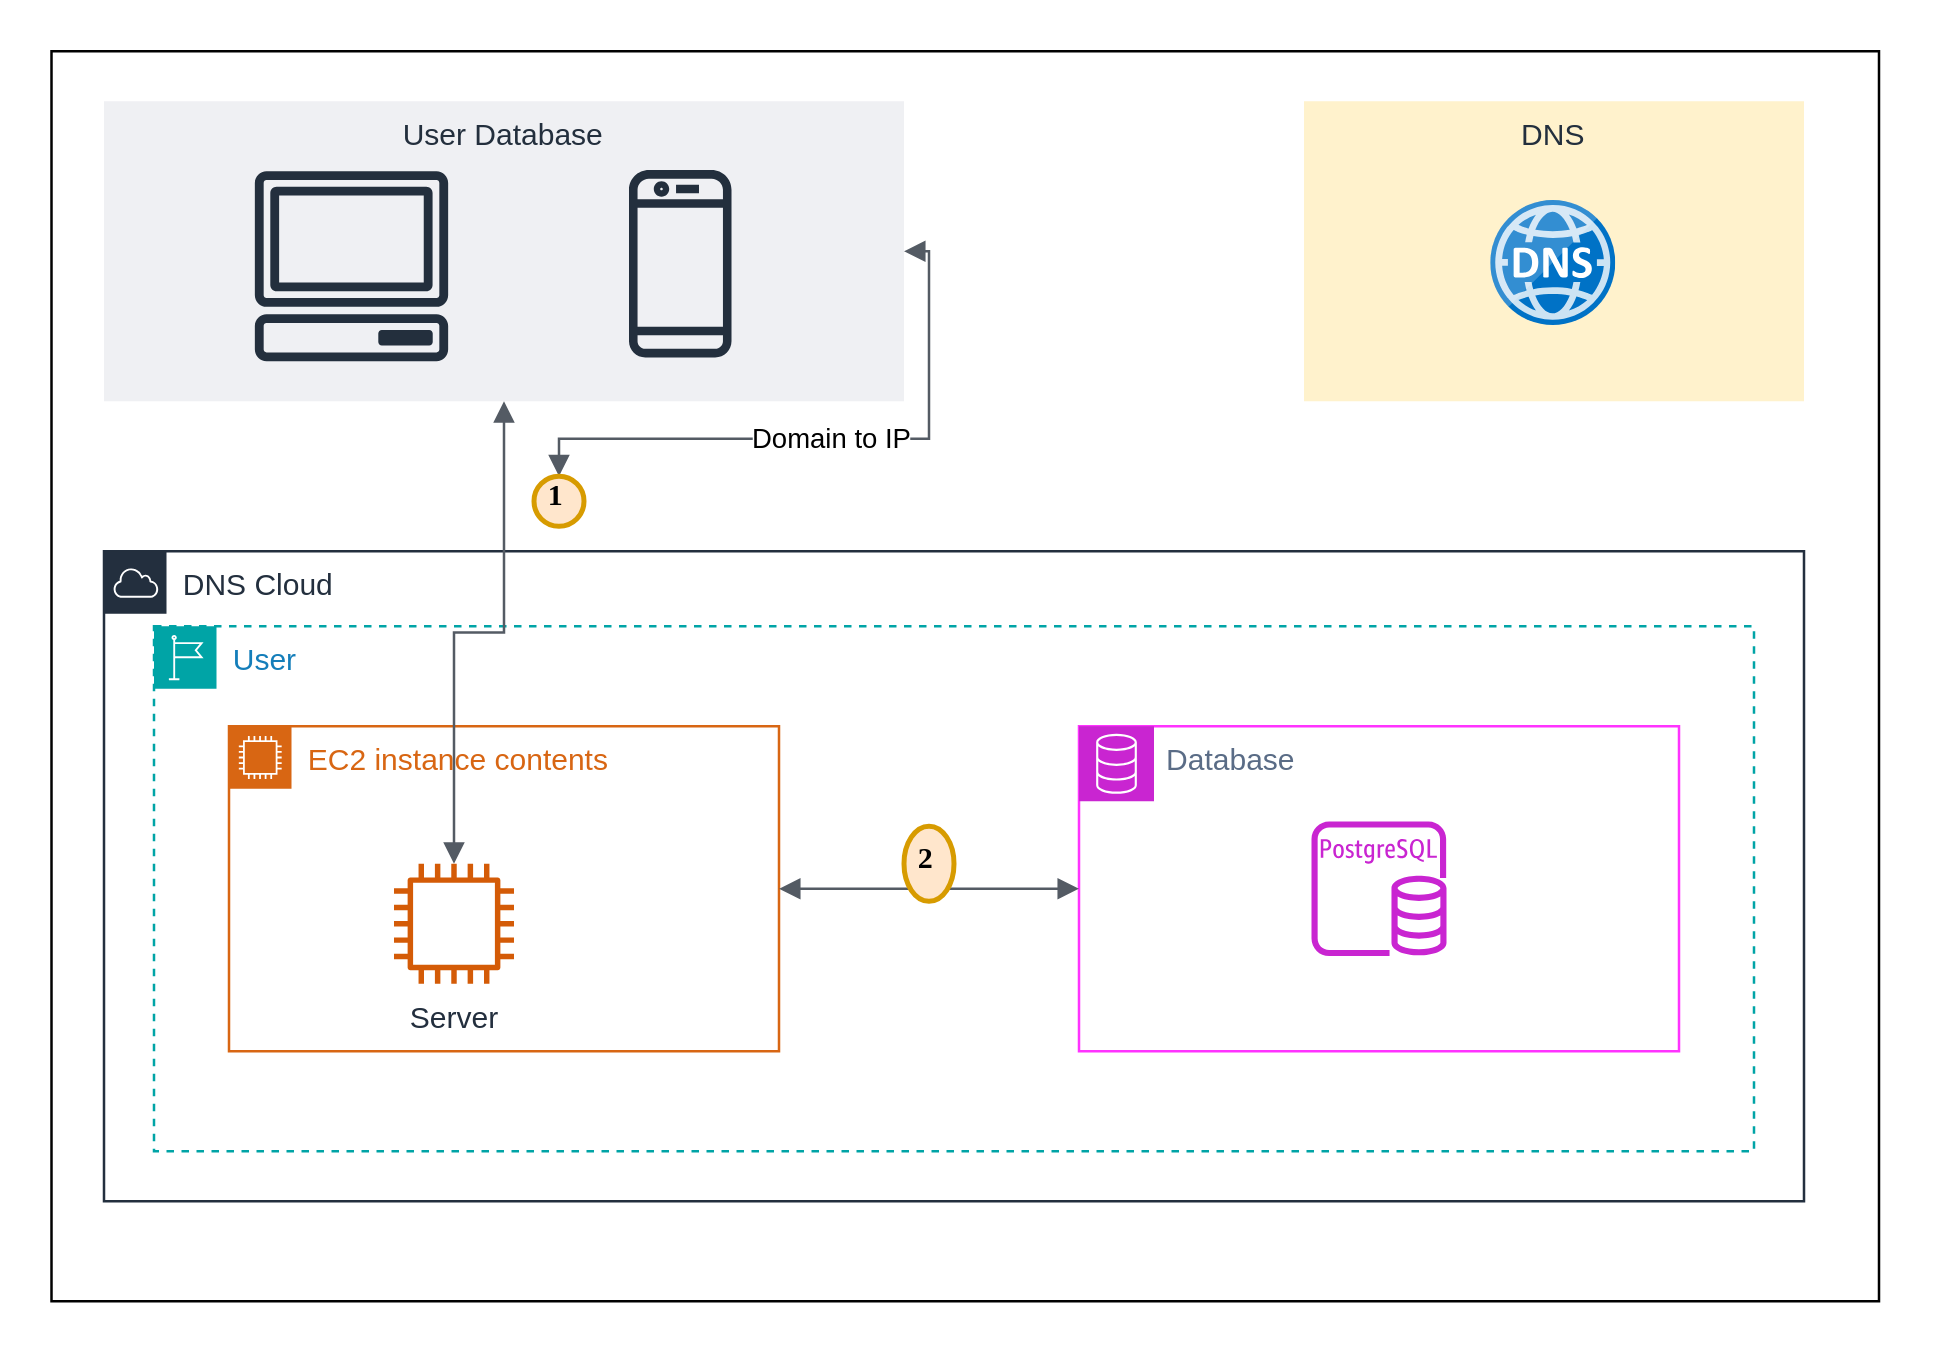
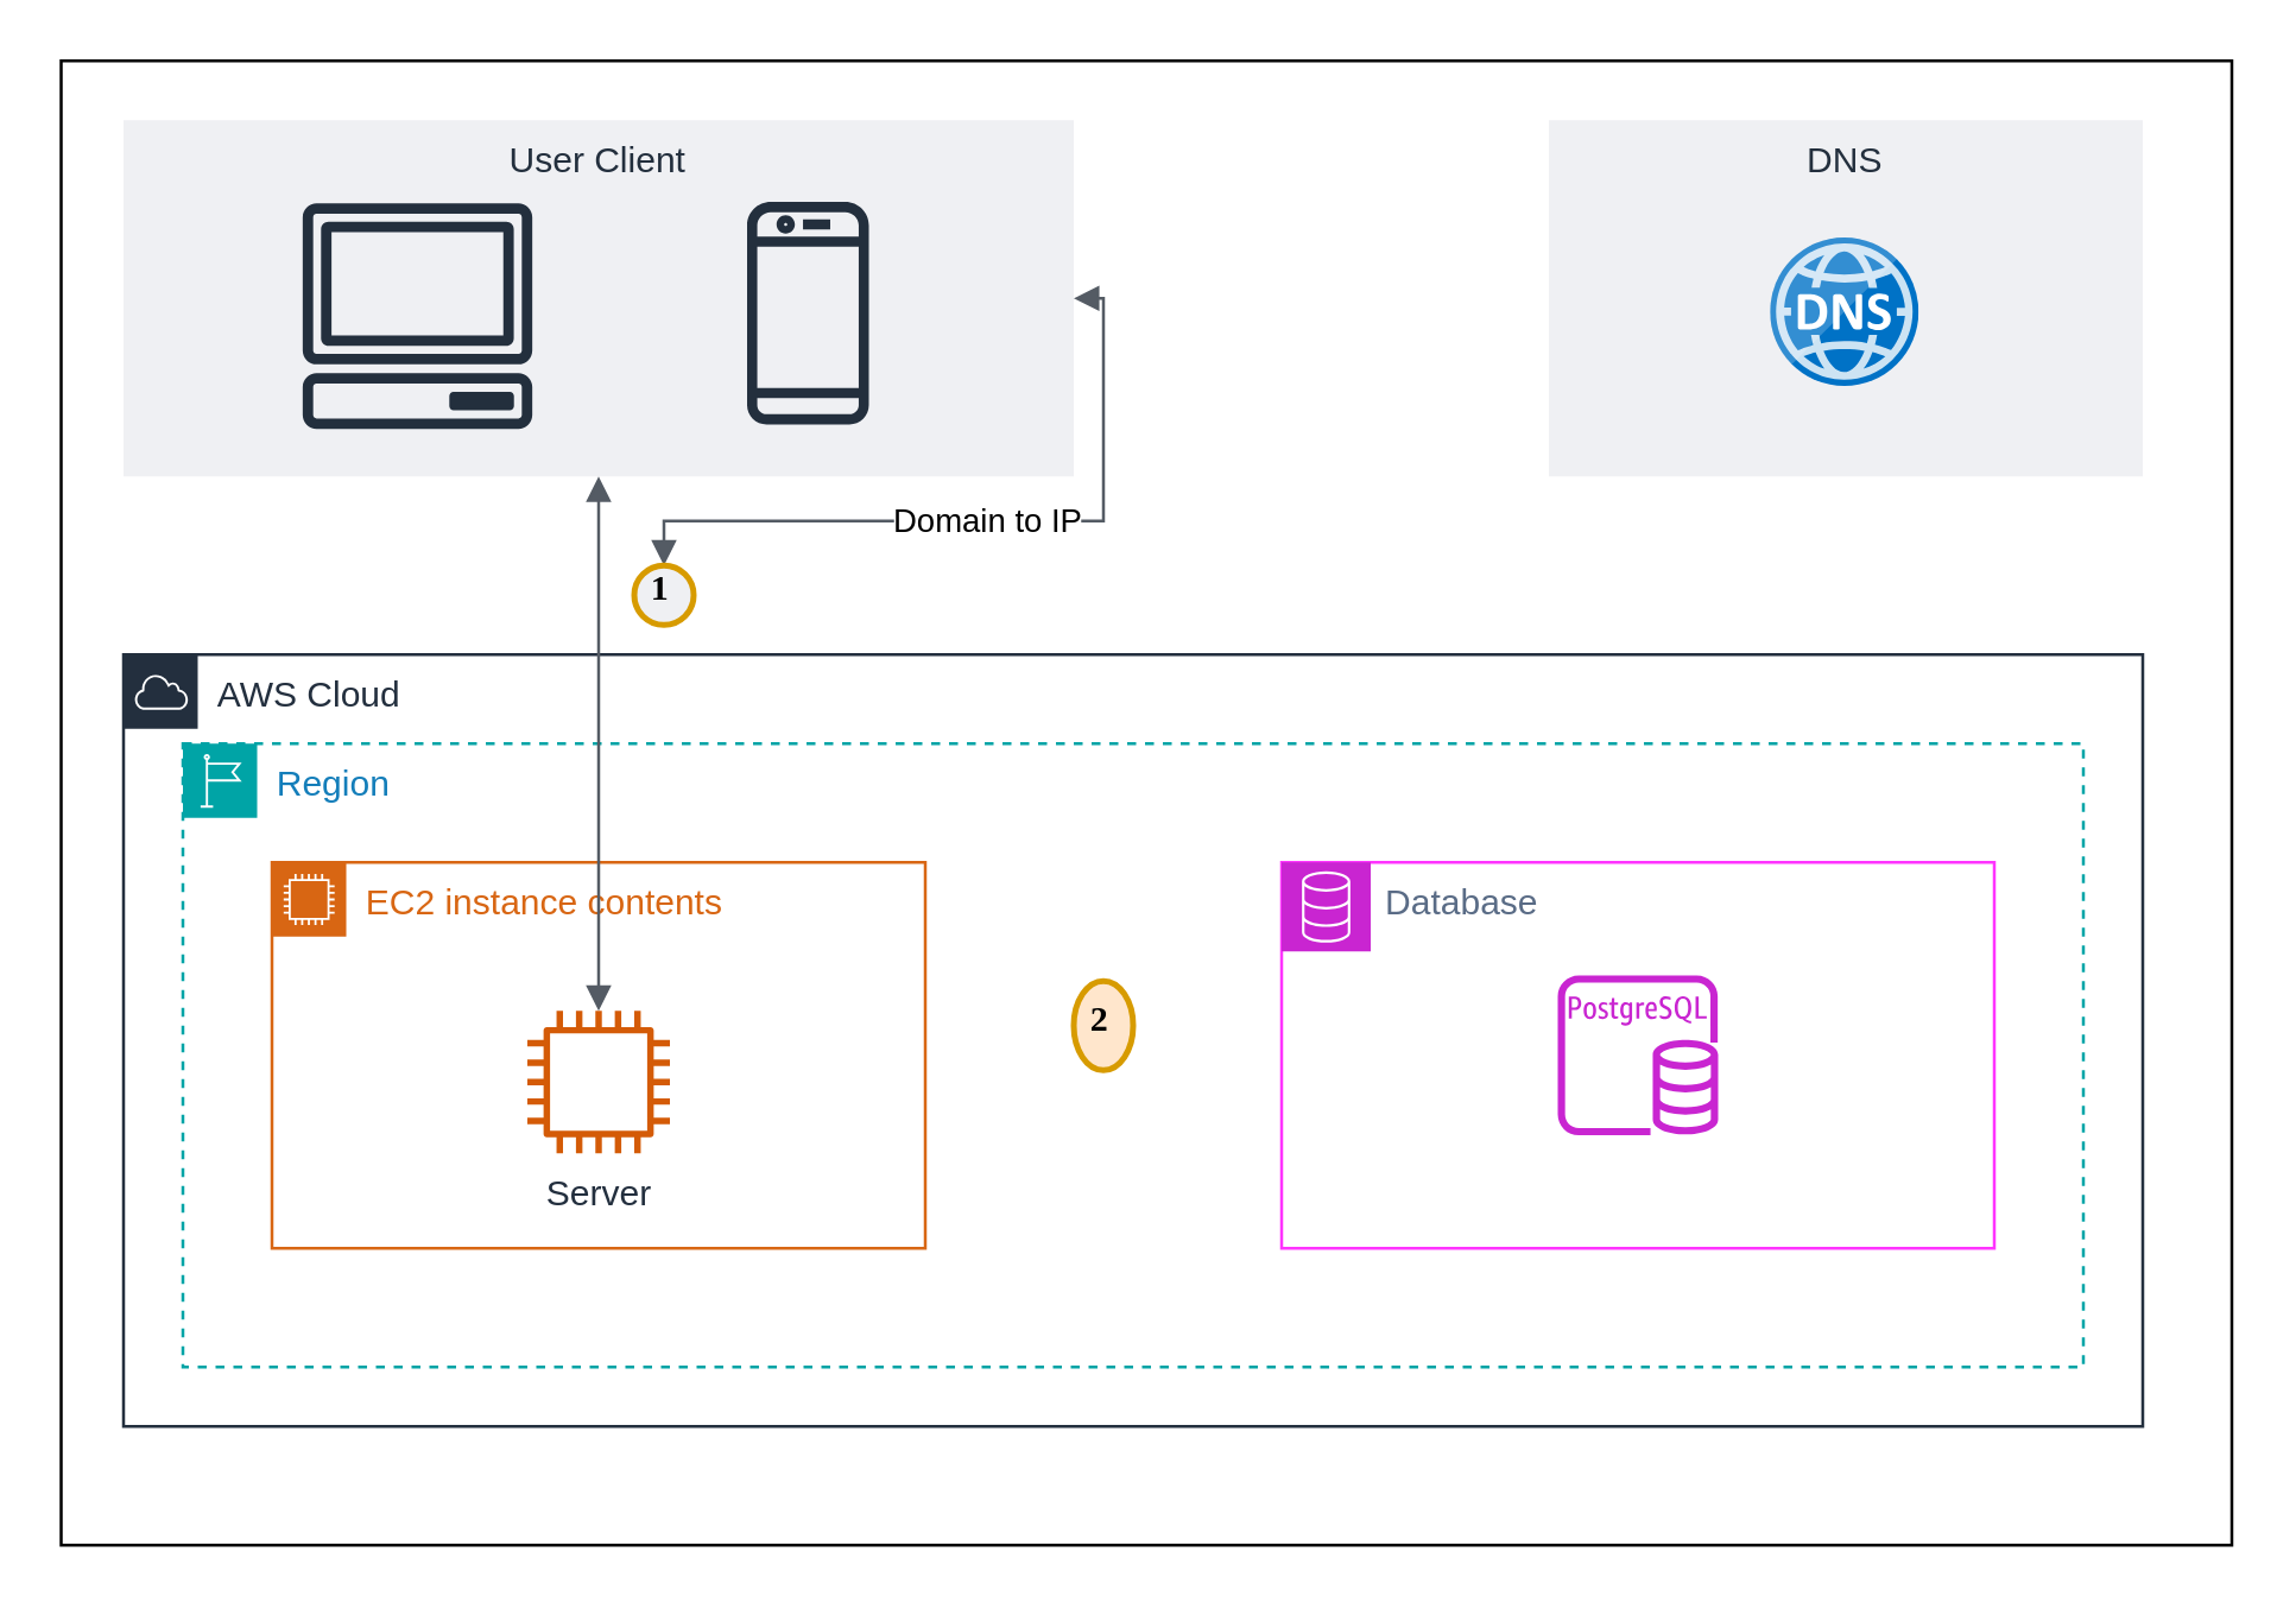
  <mxCell id="0" />
  <mxCell id="1" parent="0" />
- <mxCell id="2" value="User Database" style="fillColor=#EFF0F3;strokeColor=none;dashed=0;verticalAlign=top;fontStyle=0;fontColor=#232F3D;whiteSpace=wrap;html=1;" parent="1" vertex="1"><mxGeometry x="41" y="40" width="320" height="120" as="geometry" /></mxCell>
- <mxCell id="3" value="DNS" style="fillColor=#fff2cc;strokeColor=none;dashed=0;verticalAlign=top;fontStyle=0;fontColor=#232F3D;whiteSpace=wrap;html=1;" parent="1" vertex="1"><mxGeometry x="521" y="40" width="200" height="120" as="geometry" /></mxCell>
+ <mxCell id="2" value="User Client" style="fillColor=#EFF0F3;strokeColor=none;dashed=0;verticalAlign=top;fontStyle=0;fontColor=#232F3D;whiteSpace=wrap;html=1;" parent="1" vertex="1"><mxGeometry x="41" y="40" width="320" height="120" as="geometry" /></mxCell>
+ <mxCell id="3" value="DNS" style="fillColor=#EFF0F3;strokeColor=none;dashed=0;verticalAlign=top;fontStyle=0;fontColor=#232F3D;whiteSpace=wrap;html=1;" parent="1" vertex="1"><mxGeometry x="521" y="40" width="200" height="120" as="geometry" /></mxCell>
  <mxCell id="4" value="" style="image;sketch=0;aspect=fixed;html=1;points=[];align=center;fontSize=12;image=img/lib/mscae/DNS.svg;" parent="1" vertex="1"><mxGeometry x="596" y="80" width="50" height="50" as="geometry" /></mxCell>
  <mxCell id="5" value="" style="sketch=0;outlineConnect=0;fontColor=#232F3E;gradientColor=none;fillColor=#232F3D;strokeColor=none;dashed=0;verticalLabelPosition=bottom;verticalAlign=top;align=center;html=1;fontSize=12;fontStyle=0;aspect=fixed;pointerEvents=1;shape=mxgraph.aws4.mobile_client;" parent="1" vertex="1"><mxGeometry x="251" y="66" width="41" height="78" as="geometry" /></mxCell>
  <mxCell id="6" value="" style="sketch=0;outlineConnect=0;fontColor=#232F3E;gradientColor=none;fillColor=#232F3D;strokeColor=none;dashed=0;verticalLabelPosition=bottom;verticalAlign=top;align=center;html=1;fontSize=12;fontStyle=0;aspect=fixed;pointerEvents=1;shape=mxgraph.aws4.client;" parent="1" vertex="1"><mxGeometry x="101" y="68" width="78" height="76" as="geometry" /></mxCell>
- <mxCell id="7" value="DNS Cloud" style="points=[[0,0],[0.25,0],[0.5,0],[0.75,0],[1,0],[1,0.25],[1,0.5],[1,0.75],[1,1],[0.75,1],[0.5,1],[0.25,1],[0,1],[0,0.75],[0,0.5],[0,0.25]];outlineConnect=0;gradientColor=none;html=1;whiteSpace=wrap;fontSize=12;fontStyle=0;container=1;pointerEvents=0;collapsible=0;recursiveResize=0;shape=mxgraph.aws4.group;grIcon=mxgraph.aws4.group_aws_cloud;strokeColor=#232F3E;fillColor=none;verticalAlign=top;align=left;spacingLeft=30;fontColor=#232F3E;dashed=0;" parent="1" vertex="1"><mxGeometry x="41" y="220" width="680" height="260" as="geometry" /></mxCell>
- <mxCell id="8" value="User" style="points=[[0,0],[0.25,0],[0.5,0],[0.75,0],[1,0],[1,0.25],[1,0.5],[1,0.75],[1,1],[0.75,1],[0.5,1],[0.25,1],[0,1],[0,0.75],[0,0.5],[0,0.25]];outlineConnect=0;gradientColor=none;html=1;whiteSpace=wrap;fontSize=12;fontStyle=0;container=1;pointerEvents=0;collapsible=0;recursiveResize=0;shape=mxgraph.aws4.group;grIcon=mxgraph.aws4.group_region;strokeColor=#00A4A6;fillColor=none;verticalAlign=top;align=left;spacingLeft=30;fontColor=#147EBA;dashed=1;" parent="7" vertex="1"><mxGeometry x="20" y="30" width="640" height="210" as="geometry" /></mxCell>
+ <mxCell id="7" value="AWS Cloud" style="points=[[0,0],[0.25,0],[0.5,0],[0.75,0],[1,0],[1,0.25],[1,0.5],[1,0.75],[1,1],[0.75,1],[0.5,1],[0.25,1],[0,1],[0,0.75],[0,0.5],[0,0.25]];outlineConnect=0;gradientColor=none;html=1;whiteSpace=wrap;fontSize=12;fontStyle=0;container=1;pointerEvents=0;collapsible=0;recursiveResize=0;shape=mxgraph.aws4.group;grIcon=mxgraph.aws4.group_aws_cloud;strokeColor=#232F3E;fillColor=none;verticalAlign=top;align=left;spacingLeft=30;fontColor=#232F3E;dashed=0;" parent="1" vertex="1"><mxGeometry x="41" y="220" width="680" height="260" as="geometry" /></mxCell>
+ <mxCell id="8" value="Region" style="points=[[0,0],[0.25,0],[0.5,0],[0.75,0],[1,0],[1,0.25],[1,0.5],[1,0.75],[1,1],[0.75,1],[0.5,1],[0.25,1],[0,1],[0,0.75],[0,0.5],[0,0.25]];outlineConnect=0;gradientColor=none;html=1;whiteSpace=wrap;fontSize=12;fontStyle=0;container=1;pointerEvents=0;collapsible=0;recursiveResize=0;shape=mxgraph.aws4.group;grIcon=mxgraph.aws4.group_region;strokeColor=#00A4A6;fillColor=none;verticalAlign=top;align=left;spacingLeft=30;fontColor=#147EBA;dashed=1;" parent="7" vertex="1"><mxGeometry x="20" y="30" width="640" height="210" as="geometry" /></mxCell>
  <mxCell id="9" value="EC2 instance contents" style="points=[[0,0],[0.25,0],[0.5,0],[0.75,0],[1,0],[1,0.25],[1,0.5],[1,0.75],[1,1],[0.75,1],[0.5,1],[0.25,1],[0,1],[0,0.75],[0,0.5],[0,0.25]];outlineConnect=0;gradientColor=none;html=1;whiteSpace=wrap;fontSize=12;fontStyle=0;container=1;pointerEvents=0;collapsible=0;recursiveResize=0;shape=mxgraph.aws4.group;grIcon=mxgraph.aws4.group_ec2_instance_contents;strokeColor=#D86613;fillColor=none;verticalAlign=top;align=left;spacingLeft=30;fontColor=#D86613;dashed=0;" parent="8" vertex="1"><mxGeometry x="30" y="40" width="220" height="130" as="geometry" /></mxCell>
  <mxCell id="10" value="&lt;div style=&quot;&quot;&gt;&lt;span style=&quot;background-color: initial;&quot;&gt;&amp;nbsp; &amp;nbsp; &amp;nbsp; &amp;nbsp; &amp;nbsp; Database&lt;/span&gt;&lt;/div&gt;" style="fillColor=none;strokeColor=#FF33FF;verticalAlign=top;fontStyle=0;fontColor=#5A6C86;whiteSpace=wrap;html=1;align=left;" parent="8" vertex="1"><mxGeometry x="370" y="40" width="240" height="130" as="geometry" /></mxCell>
  <mxCell id="11" value="" style="sketch=0;points=[[0,0,0],[0.25,0,0],[0.5,0,0],[0.75,0,0],[1,0,0],[0,1,0],[0.25,1,0],[0.5,1,0],[0.75,1,0],[1,1,0],[0,0.25,0],[0,0.5,0],[0,0.75,0],[1,0.25,0],[1,0.5,0],[1,0.75,0]];outlineConnect=0;fontColor=#232F3E;fillColor=#C925D1;strokeColor=#ffffff;dashed=0;verticalLabelPosition=bottom;verticalAlign=top;align=center;html=1;fontSize=12;fontStyle=0;aspect=fixed;shape=mxgraph.aws4.resourceIcon;resIcon=mxgraph.aws4.database;" parent="8" vertex="1"><mxGeometry x="370" y="40" width="30" height="30" as="geometry" /></mxCell>
  <mxCell id="12" value="" style="sketch=0;outlineConnect=0;fontColor=#232F3E;gradientColor=none;fillColor=#C925D1;strokeColor=none;dashed=0;verticalLabelPosition=bottom;verticalAlign=top;align=center;html=1;fontSize=12;fontStyle=0;aspect=fixed;pointerEvents=1;shape=mxgraph.aws4.rds_postgresql_instance;" parent="8" vertex="1"><mxGeometry x="463" y="78" width="54" height="54" as="geometry" /></mxCell>
- <mxCell id="13" value="" style="edgeStyle=orthogonalEdgeStyle;html=1;endArrow=block;elbow=vertical;startArrow=block;startFill=1;endFill=1;strokeColor=#545B64;rounded=0;exitX=1;exitY=0.5;exitDx=0;exitDy=0;entryX=0;entryY=0.5;entryDx=0;entryDy=0;" parent="8" source="9" target="10" edge="1"><mxGeometry width="100" relative="1" as="geometry"><mxPoint x="360" y="320" as="sourcePoint" /><mxPoint x="460" y="320" as="targetPoint" /></mxGeometry></mxCell>
  <mxCell id="14" value="2" style="ellipse;whiteSpace=wrap;html=1;aspect=fixed;strokeWidth=2;fontFamily=Tahoma;spacingBottom=4;spacingRight=2;strokeColor=#d79b00;fillColor=#ffe6cc;fontStyle=1" parent="8" vertex="1"><mxGeometry x="300" y="80" width="20" height="30" as="geometry" /></mxCell>
  <mxCell id="15" value="Domain to IP" style="edgeStyle=orthogonalEdgeStyle;html=1;endArrow=block;elbow=vertical;startArrow=block;startFill=1;endFill=1;strokeColor=#545B64;rounded=0;exitX=1;exitY=0.5;exitDx=0;exitDy=0;" parent="1" source="2" target="18" edge="1"><mxGeometry width="100" relative="1" as="geometry"><mxPoint x="501" y="220" as="sourcePoint" /><mxPoint x="601" y="220" as="targetPoint" /></mxGeometry></mxCell>
  <mxCell id="16" value="" style="edgeStyle=orthogonalEdgeStyle;html=1;endArrow=block;elbow=vertical;startArrow=block;startFill=1;endFill=1;strokeColor=#545B64;rounded=0;exitX=0.5;exitY=1;exitDx=0;exitDy=0;" parent="1" source="2" target="17" edge="1"><mxGeometry width="100" relative="1" as="geometry"><mxPoint x="471" y="270" as="sourcePoint" /><mxPoint x="571" y="270" as="targetPoint" /></mxGeometry></mxCell>
- <mxCell id="17" value="Server" style="sketch=0;outlineConnect=0;fontColor=#232F3E;gradientColor=none;fillColor=#D45B07;strokeColor=none;dashed=0;verticalLabelPosition=bottom;verticalAlign=top;align=center;html=1;fontSize=12;fontStyle=0;aspect=fixed;pointerEvents=1;shape=mxgraph.aws4.instance2;" parent="1" vertex="1"><mxGeometry x="157" y="345" width="48" height="48" as="geometry" /></mxCell>
- <mxCell id="18" value="1" style="ellipse;whiteSpace=wrap;html=1;aspect=fixed;strokeWidth=2;fontFamily=Tahoma;spacingBottom=4;spacingRight=2;strokeColor=#d79b00;fillColor=#ffe6cc;fontStyle=1" parent="1" vertex="1"><mxGeometry x="213" y="190" width="20" height="20" as="geometry" /></mxCell>
+ <mxCell id="17" value="Server" style="sketch=0;outlineConnect=0;fontColor=#232F3E;gradientColor=none;fillColor=#D45B07;strokeColor=none;dashed=0;verticalLabelPosition=bottom;verticalAlign=top;align=center;html=1;fontSize=12;fontStyle=0;aspect=fixed;pointerEvents=1;shape=mxgraph.aws4.instance2;" parent="1" vertex="1"><mxGeometry x="177" y="340" width="48" height="48" as="geometry" /></mxCell>
+ <mxCell id="18" value="1" style="ellipse;whiteSpace=wrap;html=1;aspect=fixed;strokeWidth=2;fontFamily=Tahoma;spacingBottom=4;spacingRight=2;strokeColor=#d79b00;fillColor=#eff0f3;fontStyle=1;" parent="1" vertex="1"><mxGeometry x="213" y="190" width="20" height="20" as="geometry" /></mxCell>
  <mxCell id="19" value="" style="rounded=0;whiteSpace=wrap;html=1;fillColor=none;" vertex="1" parent="1"><mxGeometry x="20" y="20" width="731" height="500" as="geometry" /></mxCell>
